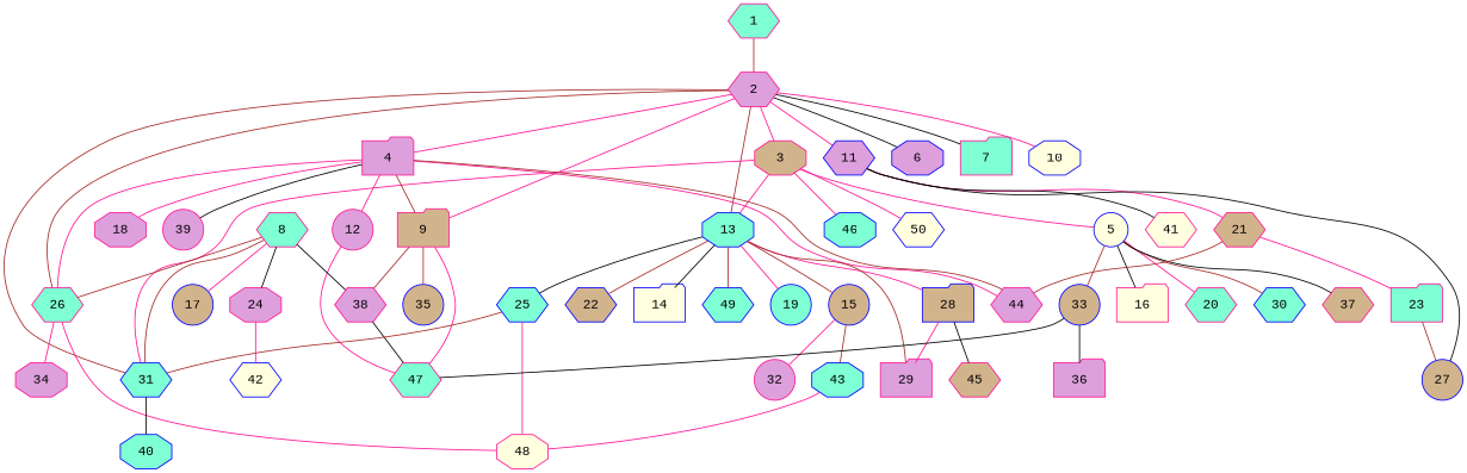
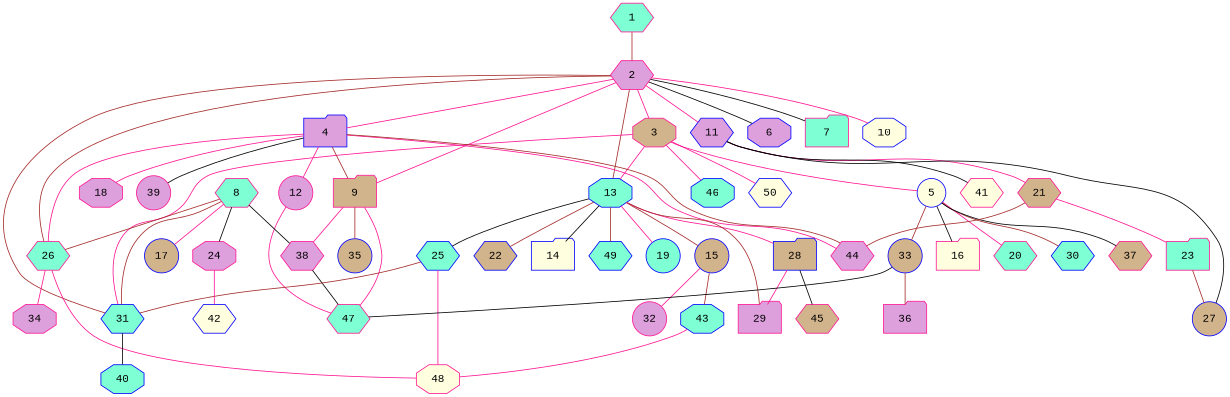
  graph {
    fontname="Liberation Mono"
    node [color=deeppink fillcolor=aquamarine fontname="Liberation Mono" shape=hexagon style=filled]
    edge [color=deeppink fontname="Liberation Mono"]
    2 [fillcolor=plum]
    1
    3 [fillcolor=tan shape=octagon]
-   4 [fillcolor=plum shape=folder]
+   4 [color=blue fillcolor=plum shape=folder]
    6 [color=blue fillcolor=plum shape=octagon]
    7 [shape=folder]
    9 [fillcolor=tan shape=folder]
    10 [color=blue fillcolor=lightyellow shape=octagon]
    11 [color=blue fillcolor=plum]
    13 [color=blue shape=octagon]
    26
    31 [color=blue]
    5 [color=blue fillcolor=lightyellow shape=circle]
    46 [color=blue shape=octagon]
    50 [color=blue fillcolor=lightyellow]
    12 [fillcolor=plum shape=circle]
    18 [fillcolor=plum shape=octagon]
    39 [fillcolor=plum shape=circle]
    44 [fillcolor=plum]
    38 [fillcolor=plum]
    35 [color=blue fillcolor=tan shape=circle]
    47
    21 [fillcolor=tan]
    27 [color=blue fillcolor=tan shape=circle]
    41 [fillcolor=lightyellow]
    14 [color=blue fillcolor=lightyellow shape=folder]
    15 [color=blue fillcolor=tan shape=circle]
    19 [color=blue shape=circle]
    22 [color=blue fillcolor=tan]
    25 [color=blue]
    28 [color=blue fillcolor=tan shape=folder]
    29 [fillcolor=plum shape=folder]
    49 [color=blue]
    48 [fillcolor=lightyellow shape=octagon]
    34 [fillcolor=plum shape=octagon]
    40 [color=blue shape=octagon]
    16 [fillcolor=lightyellow shape=folder]
    20
    30 [color=blue]
    33 [color=blue fillcolor=tan shape=circle]
    37 [fillcolor=tan]
    36 [fillcolor=plum shape=folder]
    8
    17 [color=blue fillcolor=tan shape=circle]
    24 [fillcolor=plum shape=octagon]
    42 [color=blue fillcolor=lightyellow]
    23 [shape=folder]
    32 [fillcolor=plum shape=circle]
    43 [color=blue shape=octagon]
    45 [fillcolor=tan]
    2 -- 3
    2 -- 4
    2 -- 6 [color=black]
    2 -- 7 [color=black]
    2 -- 9
    2 -- 10
    2 -- 11
    2 -- 13 [color=brown]
    2 -- 26 [color=brown]
    2 -- 31 [color=brown]
    1 -- 2 [color=brown]
    3 -- 13
    3 -- 31
    3 -- 5
    3 -- 46
    3 -- 50
    4 -- 9 [color=brown]
    4 -- 26
    4 -- 12
    4 -- 18
    4 -- 39 [color=black]
    4 -- 44
    4 -- 44 [color=brown]
-   9 -- 38 [color=brown]
+   9 -- 38
    9 -- 35 [color=brown]
    9 -- 47
    11 -- 21
    11 -- 27 [color=black]
    11 -- 41 [color=black]
    13 -- 14 [color=black]
    13 -- 15 [color=brown]
    13 -- 19
    13 -- 22 [color=brown]
    13 -- 25 [color=black]
    13 -- 28
    13 -- 29 [color=brown]
    13 -- 49 [color=brown]
    26 -- 48
    26 -- 34
    31 -- 40 [color=black]
    5 -- 16 [color=black]
    5 -- 20
    5 -- 30 [color=brown]
    5 -- 33 [color=brown]
    5 -- 37 [color=black]
    12 -- 47
    38 -- 47 [color=black]
    21 -- 44 [color=brown]
    21 -- 23
    15 -- 32
    15 -- 43 [color=brown]
    25 -- 31 [color=brown]
    25 -- 48
    28 -- 29
    28 -- 45 [color=black]
    33 -- 47 [color=black]
-   33 -- 36 [color=black]
+   33 -- 36 [color=brown]
    8 -- 26 [color=brown]
    8 -- 31 [color=brown]
    8 -- 38 [color=black]
    8 -- 17
    8 -- 24 [color=black]
    24 -- 42
    23 -- 27 [color=brown]
    43 -- 48
  }
